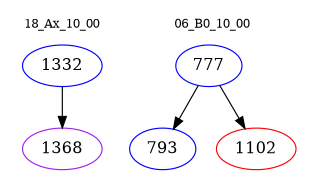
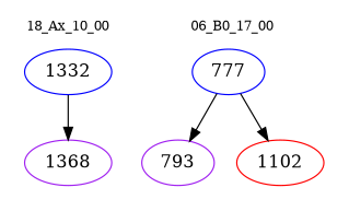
  digraph {
    node [color=blue]
    edge [color=black]
    n1 [label=1332]
    n2 [color=purple label=1368]
    n3 [label=777]
-   n4 [label=793]
+   n4 [color=purple label=793]
    n5 [color=red label=1102]
    subgraph cluster_1 {
      color=white
      fontsize=10
      label="18_Ax_10_00"
      n1
      n2
    }
    subgraph cluster_2 {
      color=white
      fontsize=10
-     label="06_B0_10_00"
+     label="06_B0_17_00"
      n3
      n4
      n5
    }
    n1 -> n2
    n3 -> n4
    n3 -> n5
  }
